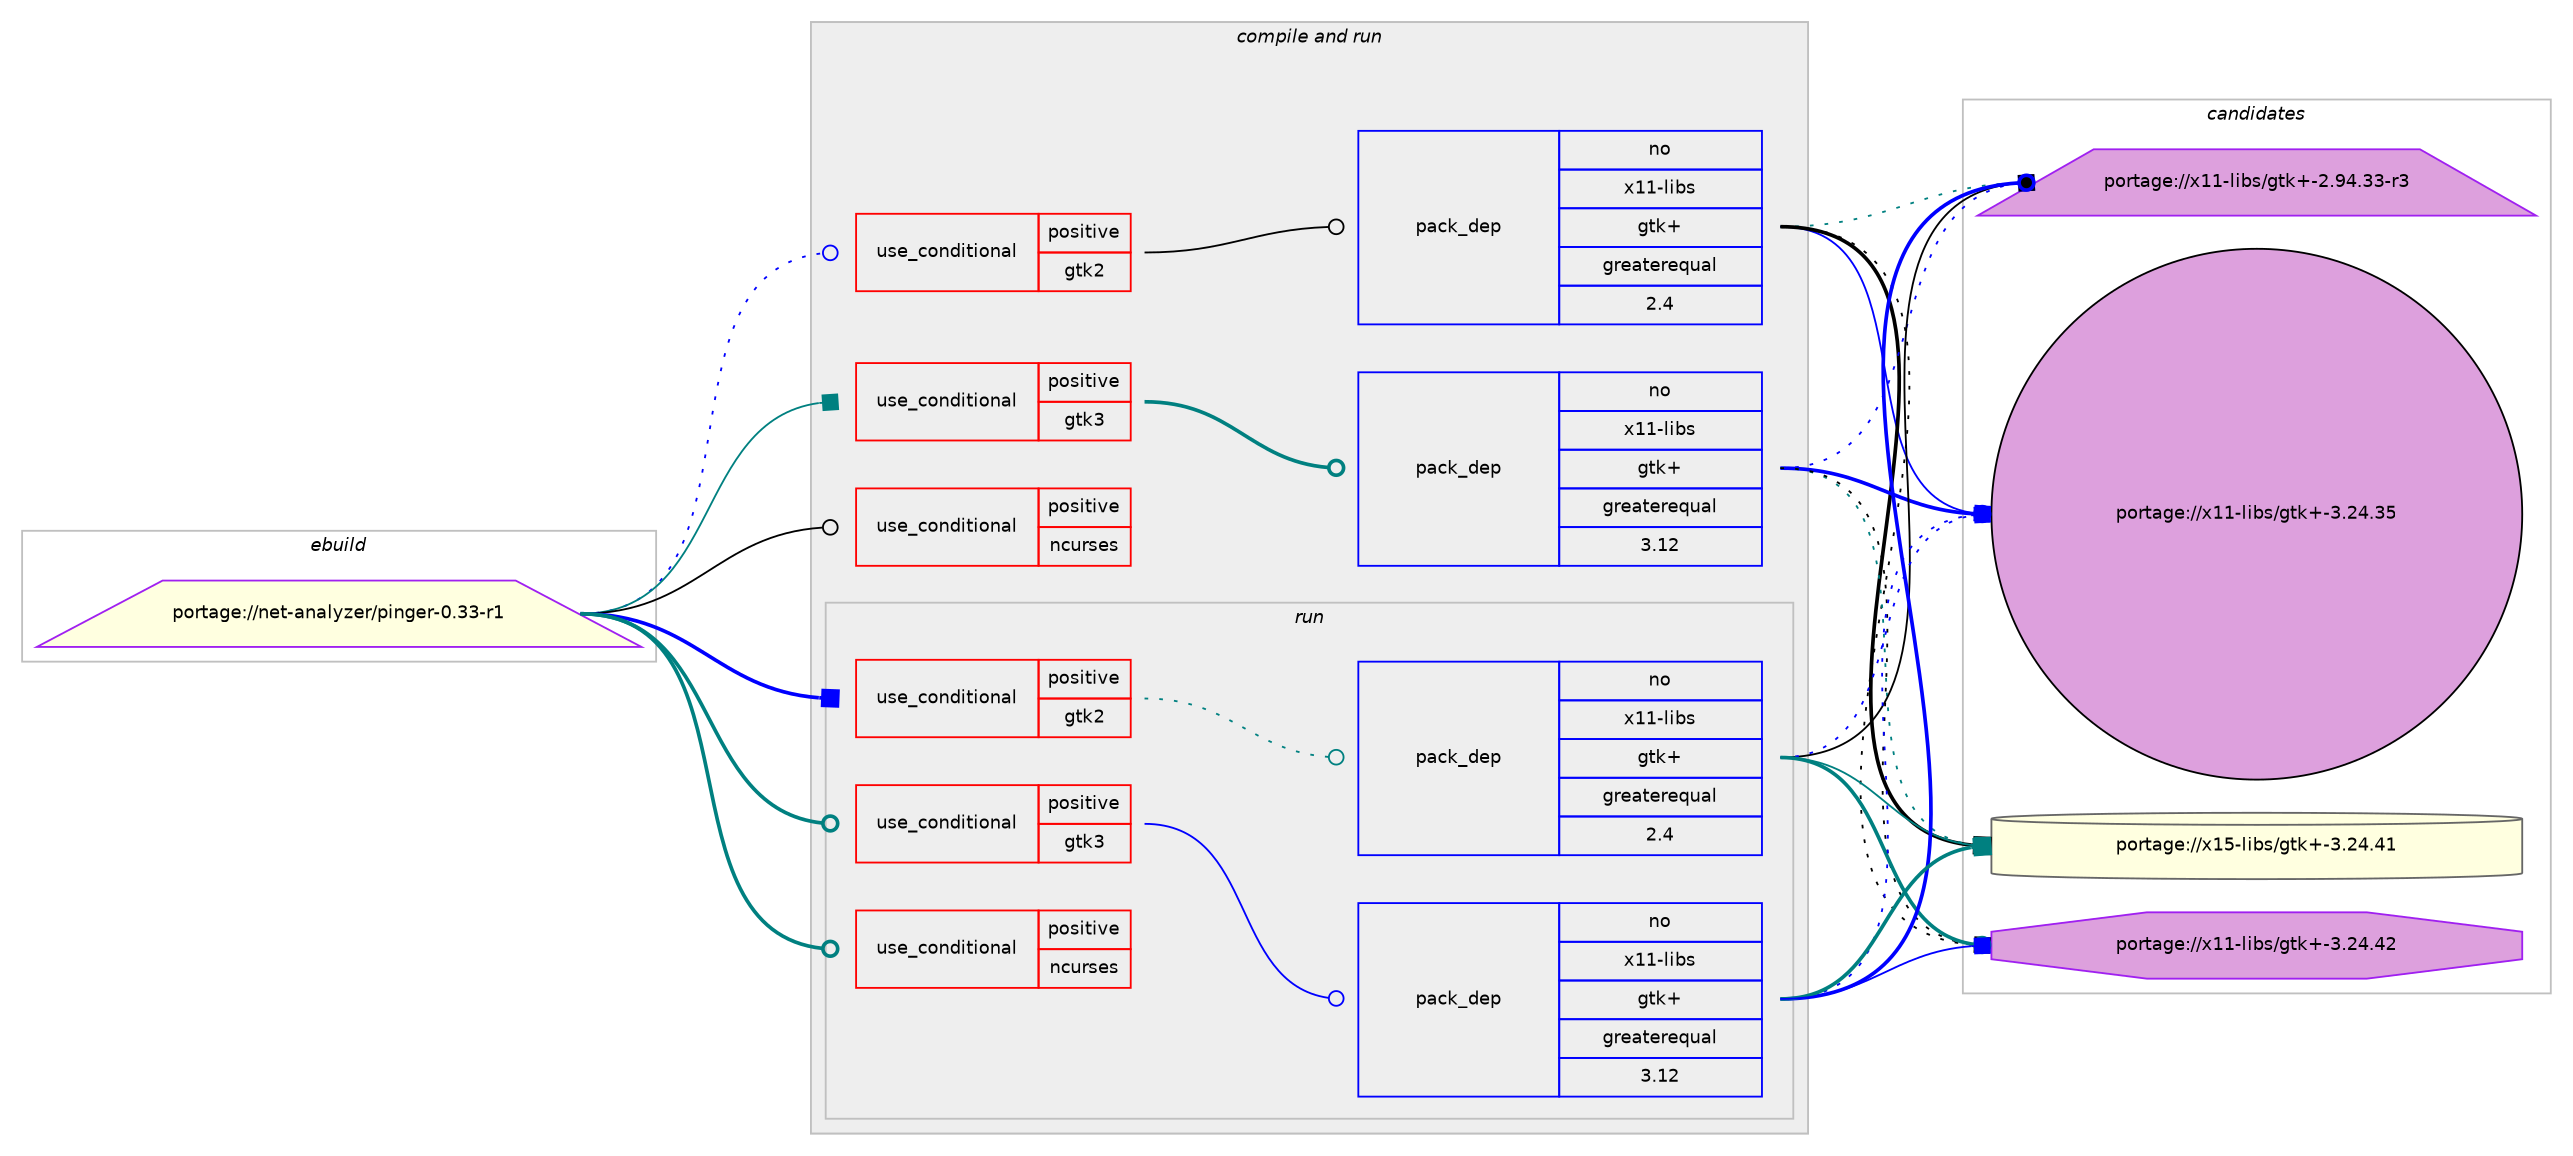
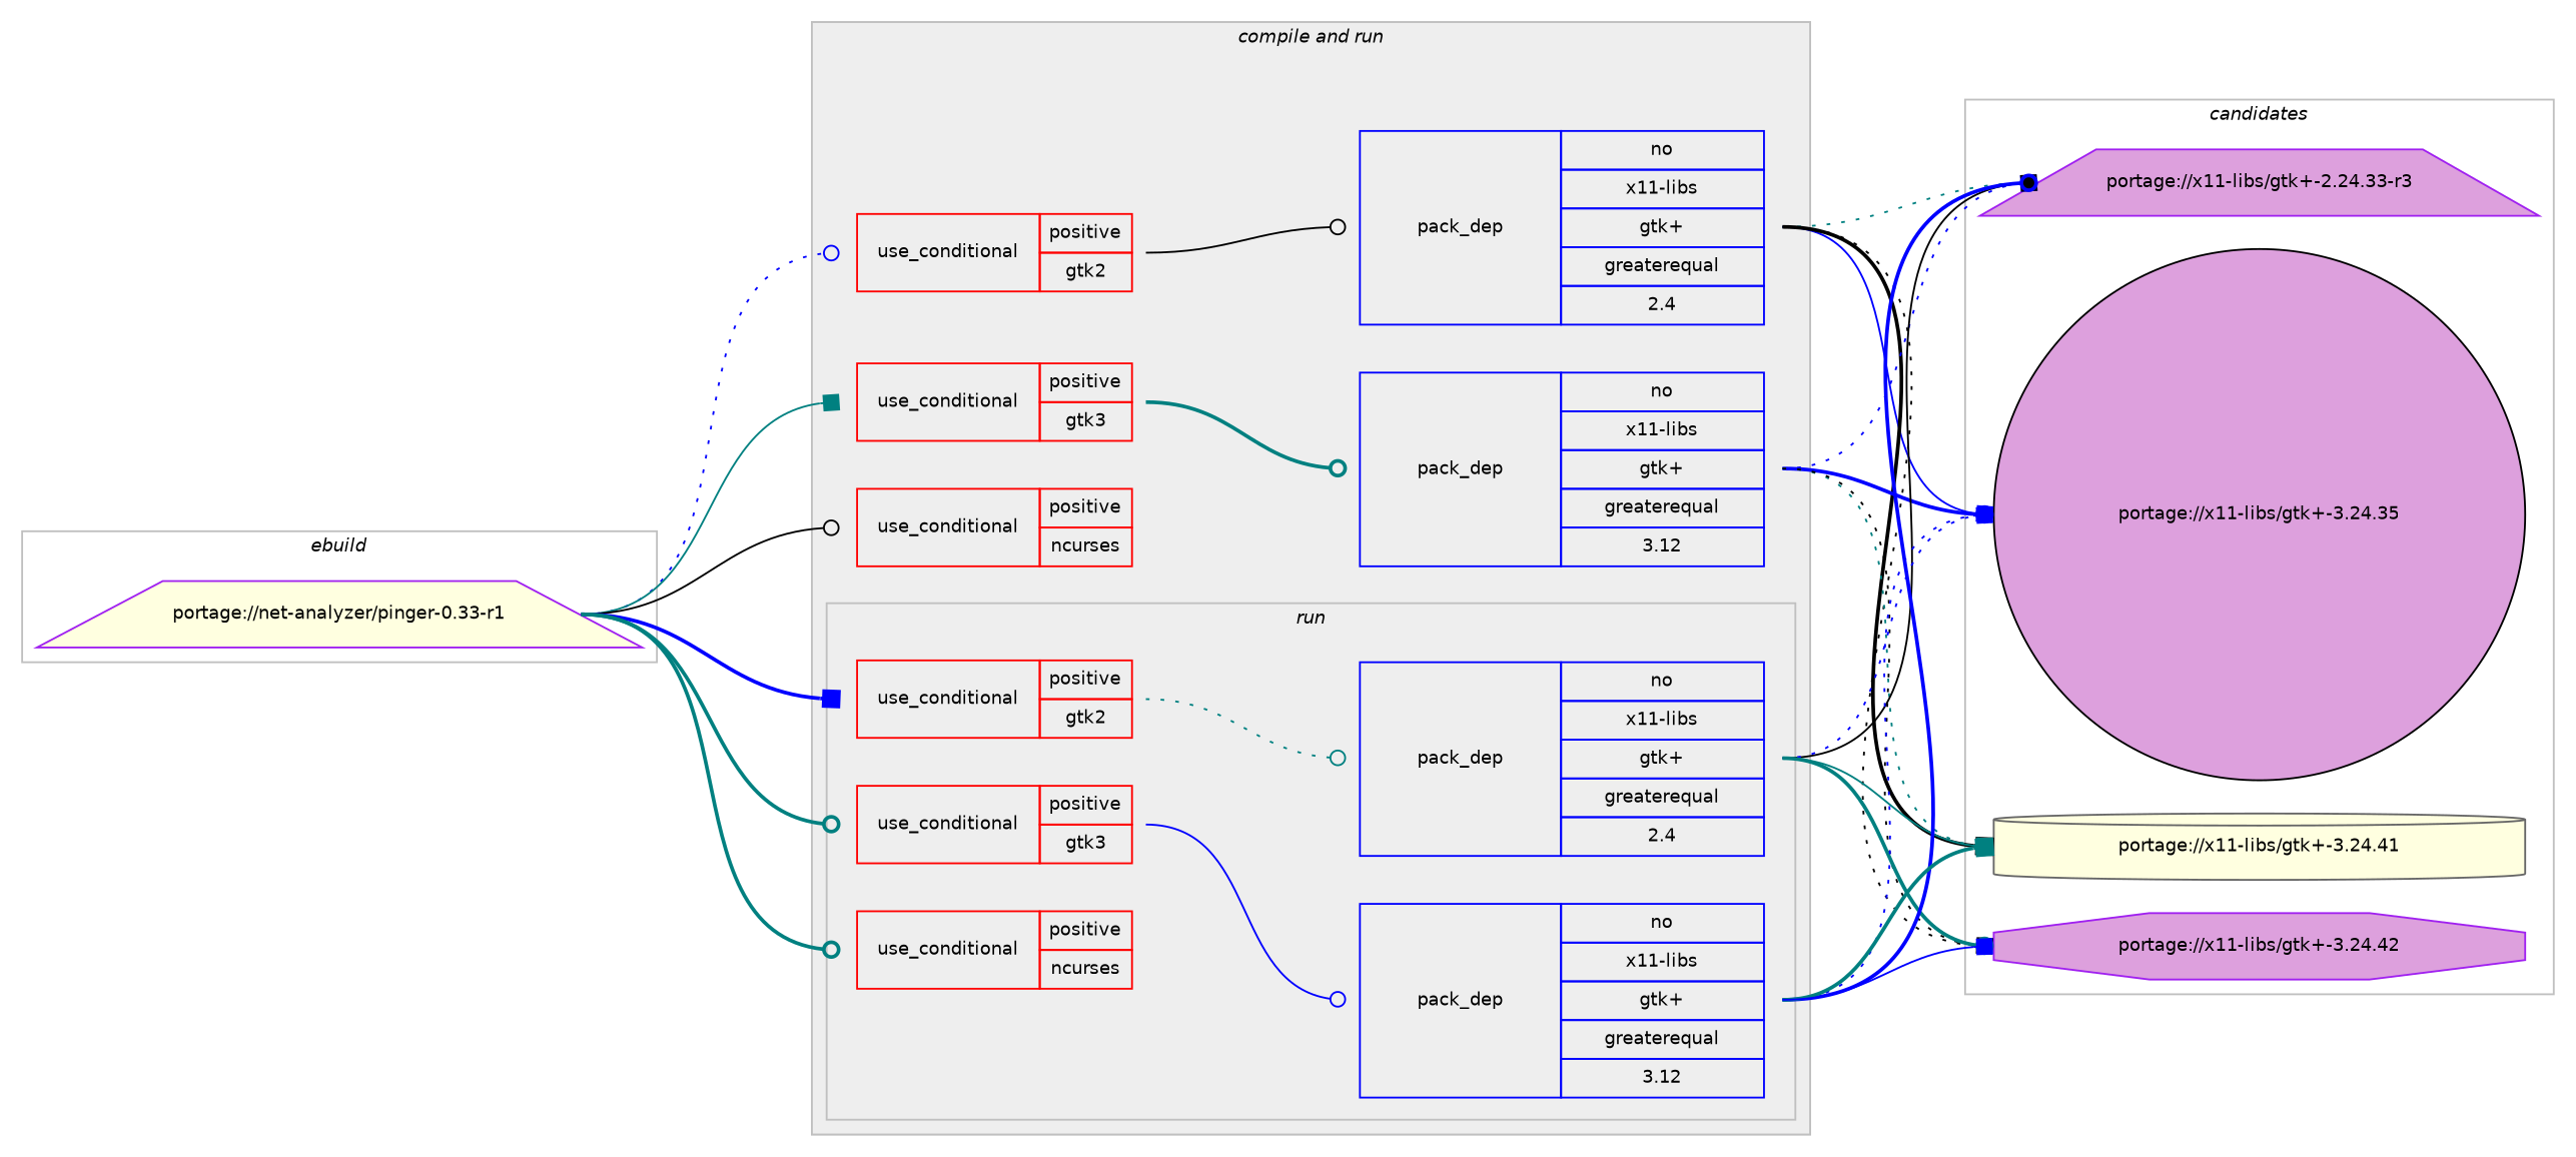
  digraph {
    compound=true
    concentrate=true
    fontname=Helvetica
    fontsize=10
    newrank=true
    rankdir=LR
    ranksep=1.5
    node [color=red fontname=Helvetica fontsize=10 shape=none]
    edge [arrowhead=odot color=blue headport=w style=dotted tailport=e weight=100]
    n1 [color=purple fillcolor=lightyellow label="portage://net-analyzer/pinger-0.33-r1" shape=trapezium style=filled width=4]
    n2 [color=blue label=<<TABLE BORDER="0" CELLBORDER="1" CELLSPACING="0" CELLPADDING="4" WIDTH="220"><TR><TD ROWSPAN="6" CELLPADDING="30">pack_dep</TD></TR><TR><TD WIDTH="110">no</TD></TR><TR><TD>x11-libs</TD></TR><TR><TD>gtk+</TD></TR><TR><TD>greaterequal</TD></TR><TR><TD>2.4</TD></TR></TABLE>>]
    n3 [label=<<TABLE BORDER="0" CELLBORDER="1" CELLSPACING="0" CELLPADDING="4"><TR><TD ROWSPAN="3" CELLPADDING="10">use_conditional</TD></TR><TR><TD>positive</TD></TR><TR><TD>gtk2</TD></TR></TABLE>>]
    n4 [color=blue label=<<TABLE BORDER="0" CELLBORDER="1" CELLSPACING="0" CELLPADDING="4" WIDTH="220"><TR><TD ROWSPAN="6" CELLPADDING="30">pack_dep</TD></TR><TR><TD WIDTH="110">no</TD></TR><TR><TD>x11-libs</TD></TR><TR><TD>gtk+</TD></TR><TR><TD>greaterequal</TD></TR><TR><TD>3.12</TD></TR></TABLE>>]
    n5 [label=<<TABLE BORDER="0" CELLBORDER="1" CELLSPACING="0" CELLPADDING="4"><TR><TD ROWSPAN="3" CELLPADDING="10">use_conditional</TD></TR><TR><TD>positive</TD></TR><TR><TD>gtk3</TD></TR></TABLE>>]
    n6 [label=<<TABLE BORDER="0" CELLBORDER="1" CELLSPACING="0" CELLPADDING="4"><TR><TD ROWSPAN="3" CELLPADDING="10">use_conditional</TD></TR><TR><TD>positive</TD></TR><TR><TD>ncurses</TD></TR></TABLE>>]
    n7 [color=blue label=<<TABLE BORDER="0" CELLBORDER="1" CELLSPACING="0" CELLPADDING="4" WIDTH="220"><TR><TD ROWSPAN="6" CELLPADDING="30">pack_dep</TD></TR><TR><TD WIDTH="110">no</TD></TR><TR><TD>x11-libs</TD></TR><TR><TD>gtk+</TD></TR><TR><TD>greaterequal</TD></TR><TR><TD>2.4</TD></TR></TABLE>>]
    n8 [label=<<TABLE BORDER="0" CELLBORDER="1" CELLSPACING="0" CELLPADDING="4"><TR><TD ROWSPAN="3" CELLPADDING="10">use_conditional</TD></TR><TR><TD>positive</TD></TR><TR><TD>gtk2</TD></TR></TABLE>>]
    n9 [color=blue label=<<TABLE BORDER="0" CELLBORDER="1" CELLSPACING="0" CELLPADDING="4" WIDTH="220"><TR><TD ROWSPAN="6" CELLPADDING="30">pack_dep</TD></TR><TR><TD WIDTH="110">no</TD></TR><TR><TD>x11-libs</TD></TR><TR><TD>gtk+</TD></TR><TR><TD>greaterequal</TD></TR><TR><TD>3.12</TD></TR></TABLE>>]
    n10 [label=<<TABLE BORDER="0" CELLBORDER="1" CELLSPACING="0" CELLPADDING="4"><TR><TD ROWSPAN="3" CELLPADDING="10">use_conditional</TD></TR><TR><TD>positive</TD></TR><TR><TD>gtk3</TD></TR></TABLE>>]
    n11 [label=<<TABLE BORDER="0" CELLBORDER="1" CELLSPACING="0" CELLPADDING="4"><TR><TD ROWSPAN="3" CELLPADDING="10">use_conditional</TD></TR><TR><TD>positive</TD></TR><TR><TD>ncurses</TD></TR></TABLE>>]
-   n12 [color=purple fillcolor=plum label="portage://x11-libs/gtk+-2.94.33-r3" shape=trapezium style=filled width=4]
+   n12 [color=purple fillcolor=plum label="portage://x11-libs/gtk+-2.24.33-r3" shape=trapezium style=filled width=4]
    n13 [color=black fillcolor=plum label="portage://x11-libs/gtk+-3.24.35" shape=circle style=filled width=4]
-   n14 [color=gray40 fillcolor=lightyellow label="portage://x15-libs/gtk+-3.24.41" shape=cylinder style=filled width=4]
+   n14 [color=gray40 fillcolor=lightyellow label="portage://x11-libs/gtk+-3.24.41" shape=cylinder style=filled width=4]
    n15 [color=purple fillcolor=plum label="portage://x11-libs/gtk+-3.24.42" shape=octagon style=filled width=4]
    subgraph cluster_1 {
      color=gray
      label=<<i>ebuild</i>>
      rank=same
      n1
    }
    subgraph cluster_2 {
      color=gray
      label=<<i>dependencies</i>>
      subgraph cluster_3 {
        color=gray
        fillcolor="#eeeeee"
        label=<<i>compile</i>>
        style=filled
        subgraph sub_4 {
          color=gray
          fillcolor="#eeeeee"
          label=<<i>compile</i>>
          style=filled
          n3
          subgraph sub_5 {
            color=gray
            fillcolor="#eeeeee"
            label=<<i>compile</i>>
            style=filled
            n2
          }
        }
        subgraph sub_6 {
          color=gray
          fillcolor="#eeeeee"
          label=<<i>compile</i>>
          style=filled
          n5
          subgraph sub_7 {
            color=gray
            fillcolor="#eeeeee"
            label=<<i>compile</i>>
            style=filled
            n4
          }
        }
        subgraph sub_8 {
          color=gray
          fillcolor="#eeeeee"
          label=<<i>compile</i>>
          style=filled
          n6
        }
      }
      subgraph cluster_9 {
        color=gray
        fillcolor="#eeeeee"
        label=<<i>compile and run</i>>
        style=filled
      }
      subgraph cluster_10 {
        color=gray
        fillcolor="#eeeeee"
        label=<<i>run</i>>
        style=filled
        subgraph sub_11 {
          color=gray
          fillcolor="#eeeeee"
          label=<<i>run</i>>
          style=filled
          n8
          subgraph sub_12 {
            color=gray
            fillcolor="#eeeeee"
            label=<<i>run</i>>
            style=filled
            n7
          }
        }
        subgraph sub_13 {
          color=gray
          fillcolor="#eeeeee"
          label=<<i>run</i>>
          style=filled
          n10
          subgraph sub_14 {
            color=gray
            fillcolor="#eeeeee"
            label=<<i>run</i>>
            style=filled
            n9
          }
        }
        subgraph sub_15 {
          color=gray
          fillcolor="#eeeeee"
          label=<<i>run</i>>
          style=filled
          n11
        }
      }
    }
    subgraph cluster_16 {
      color=gray
      label=<<i>candidates</i>>
      rank=same
      subgraph sub_17 {
        color=black
        label=<<i>candidates</i>>
        nodesep=1
        rank=same
        n12
        n13
        n14
        n15
      }
      subgraph sub_18 {
        color=black
        label=<<i>candidates</i>>
        nodesep=1
        rank=same
        n12
        n13
        n14
        n15
      }
      subgraph sub_19 {
        color=black
        label=<<i>candidates</i>>
        nodesep=1
        rank=same
        n12
        n13
        n14
        n15
      }
      subgraph sub_20 {
        color=black
        label=<<i>candidates</i>>
        nodesep=1
        rank=same
        n12
        n13
        n14
        n15
      }
    }
    n1 -> n3 [weight=20]
    n1 -> n5 [arrowhead=box color=teal style=solid weight=20]
    n1 -> n6 [color=black style=solid weight=20]
    n1 -> n8 [arrowhead=box style=bold weight=20]
    n1 -> n10 [color=teal style=bold weight=20]
    n1 -> n11 [color=teal style=bold weight=20]
    n2 -> n12 [color=teal]
    n2 -> n13 [arrowhead=box style=solid]
    n2 -> n14 [arrowhead=box color=black style=bold]
    n2 -> n15 [color=black]
    n3 -> n2 [color=black style=solid weight=20]
    n4 -> n12 [arrowhead=box]
    n4 -> n13 [style=bold]
    n4 -> n14 [arrowhead=box color=teal]
    n4 -> n15 [arrowhead=box color=black]
    n5 -> n4 [color=teal style=bold weight=20]
    n7 -> n12 [arrowhead=box color=black style=solid]
    n7 -> n13
    n7 -> n14 [arrowhead=box color=teal style=solid]
    n7 -> n15 [color=teal style=bold]
    n8 -> n7 [color=teal weight=20]
    n9 -> n12 [style=bold]
    n9 -> n13 [arrowhead=box]
    n9 -> n14 [arrowhead=box color=teal style=bold]
    n9 -> n15 [arrowhead=box style=solid]
    n10 -> n9 [style=solid weight=20]
  }
